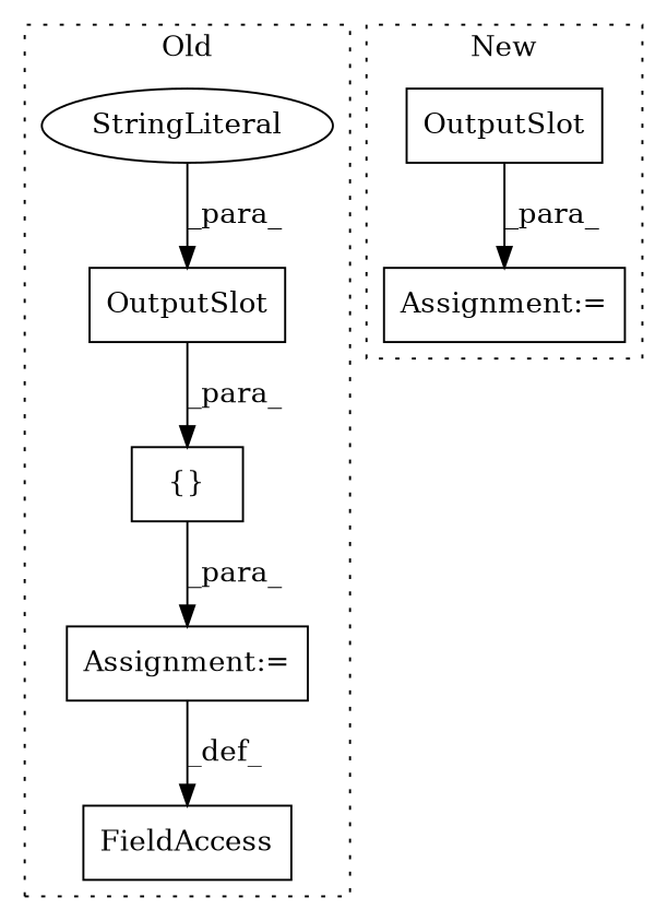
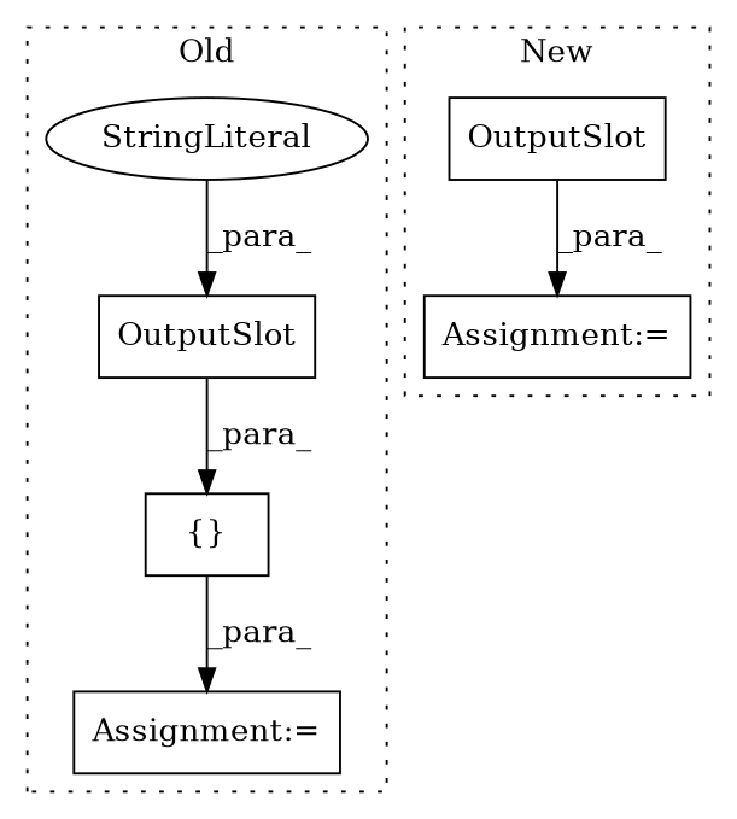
  digraph {
    node [a=32 l=1 shape=box]
    n1 [l="11,1" label=OutputSlot s="656,683"]
    n2 [a=4 l="1,1" label="{}" s="634,684"]
-   n3 [a=22 l=11 label=FieldAccess s=591]
    n4 [a=45 l=14 label=StringLiteral s=667 shape=ellipse]
    n5 [a=7 label="Assignment:=" s=602]
    n6 [l=12 label=OutputSlot s=561]
    n7 [a=7 label="Assignment:=" s=560]
    subgraph cluster_1 {
      label=Old
      style=dotted
      n1
      n2
-     n3
      n4
      n5
    }
    subgraph cluster_2 {
      label=New
      style=dotted
      n6
      n7
    }
    n1 -> n2 [label=_para_]
    n2 -> n5 [label=_para_]
    n4 -> n1 [label=_para_]
-   n5 -> n3 [label=_def_]
    n6 -> n7 [label=_para_]
  }
